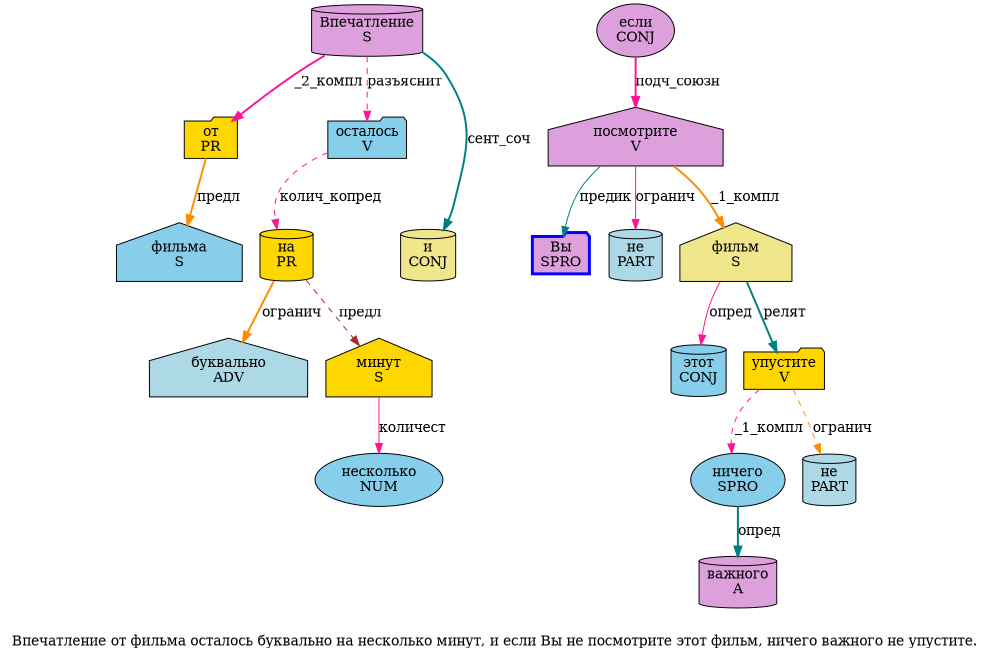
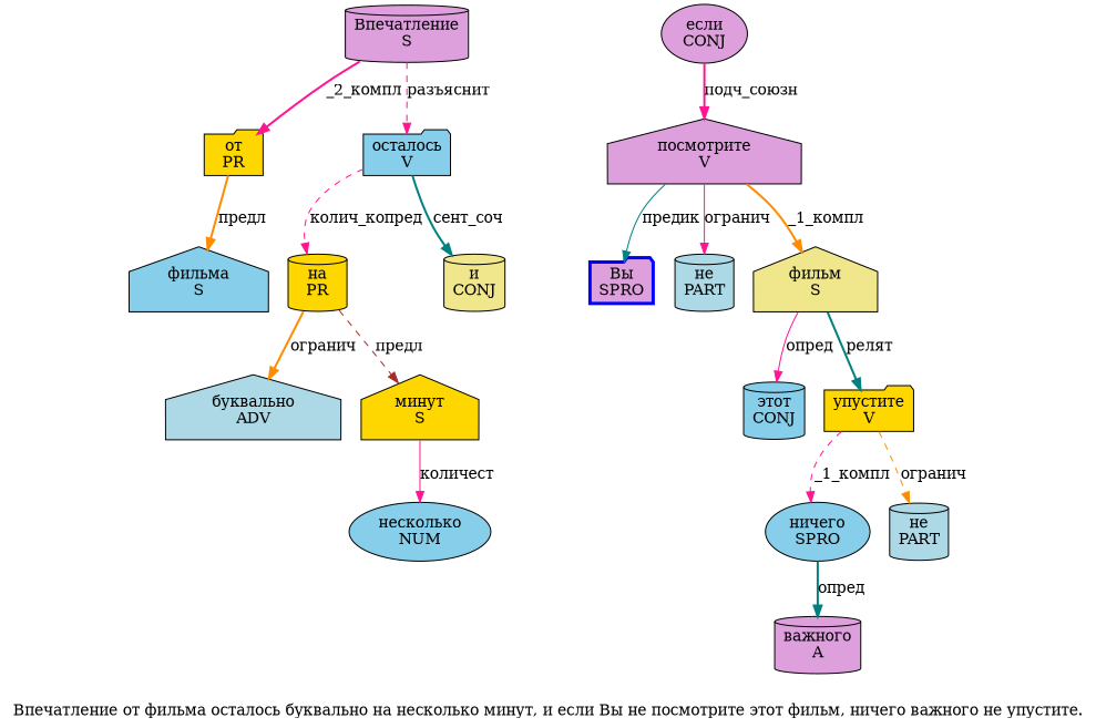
  digraph {
    label="Впечатление от фильма осталось буквально на несколько минут, и если Вы не посмотрите этот фильм, ничего важного не упустите."
    node [fillcolor=plum penwidth=1 shape=cylinder style=filled]
    edge [color=deeppink style=bold]
    n1 [label="Впечатление\nS"]
    n2 [fillcolor=gold label="от\nPR" shape=folder]
    n3 [fillcolor=skyblue label="осталось\nV" shape=folder]
    n4 [fillcolor=skyblue label="фильма\nS" shape=house]
    n5 [fillcolor=gold label="на\nPR"]
    n6 [fillcolor=khaki label="и\nCONJ"]
    n7 [fillcolor=lightblue label="буквально\nADV" shape=house]
    n8 [fillcolor=gold label="минут\nS" shape=house]
    n9 [fillcolor=skyblue label="несколько\nNUM" shape=ellipse]
    n10 [label="если\nCONJ" shape=ellipse]
    n11 [label="посмотрите\nV" shape=house]
    n12 [color=blue label="Вы\nSPRO" penwidth=3 shape=folder]
    n13 [fillcolor=lightblue label="не\nPART"]
    n14 [fillcolor=khaki label="фильм\nS" shape=house]
    n15 [fillcolor=skyblue label="этот\nCONJ"]
    n16 [fillcolor=gold label="упустите\nV" shape=folder]
    n17 [fillcolor=skyblue label="ничего\nSPRO" shape=ellipse]
    n18 [fillcolor=lightblue label="не\nPART"]
    n19 [label="важного\nA"]
    n1 -> n2 [label="_2_компл"]
    n1 -> n3 [label="разъяснит" style=dashed]
    n2 -> n4 [color=darkorange label="предл"]
    n3 -> n5 [label="колич_копред" style=dashed]
-   n1 -> n6 [color=teal label="сент_соч"]
+   n3 -> n6 [color=teal label="сент_соч"]
    n5 -> n7 [color=darkorange label="огранич"]
    n5 -> n8 [color=brown label="предл" style=dashed]
    n8 -> n9 [label="количест" style=solid]
    n10 -> n11 [label="подч_союзн"]
    n11 -> n12 [color=teal label="предик" style=solid]
    n11 -> n13 [label="огранич" style=solid]
    n11 -> n14 [color=darkorange label="_1_компл"]
    n14 -> n15 [label="опред" style=solid]
    n14 -> n16 [color=teal label="релят"]
    n16 -> n17 [label="_1_компл" style=dashed]
    n16 -> n18 [color=darkorange label="огранич" style=dashed]
    n17 -> n19 [color=teal label="опред"]
  }
